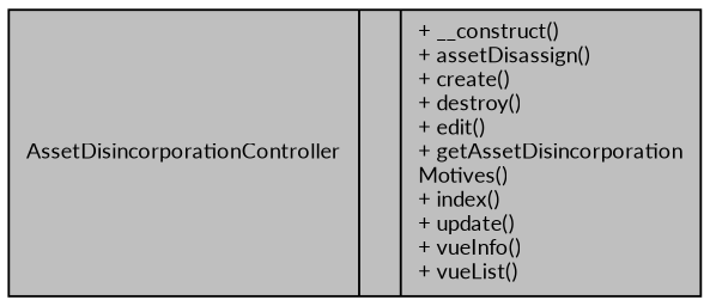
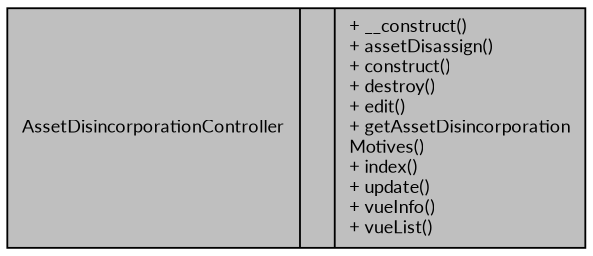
  digraph {
    rankdir=LR
    fontname=Lato
-   n1 [color=black fillcolor=grey75 fontcolor=black fontname=Lato fontsize=10 height=0.2 label="{AssetDisincorporationController\n||+ __construct()\l+ assetDisassign()\l+ create()\l+ destroy()\l+ edit()\l+ getAssetDisincorporation\lMotives()\l+ index()\l+ update()\l+ vueInfo()\l+ vueList()\l}" shape=record style=filled width=0.4]
+   n1 [color=black fillcolor=grey75 fontcolor=black fontname=Lato fontsize=10 height=0.2 label="{AssetDisincorporationController\n||+ __construct()\l+ assetDisassign()\l+ construct()\l+ destroy()\l+ edit()\l+ getAssetDisincorporation\lMotives()\l+ index()\l+ update()\l+ vueInfo()\l+ vueList()\l}" shape=record style=filled width=0.4]
  }
